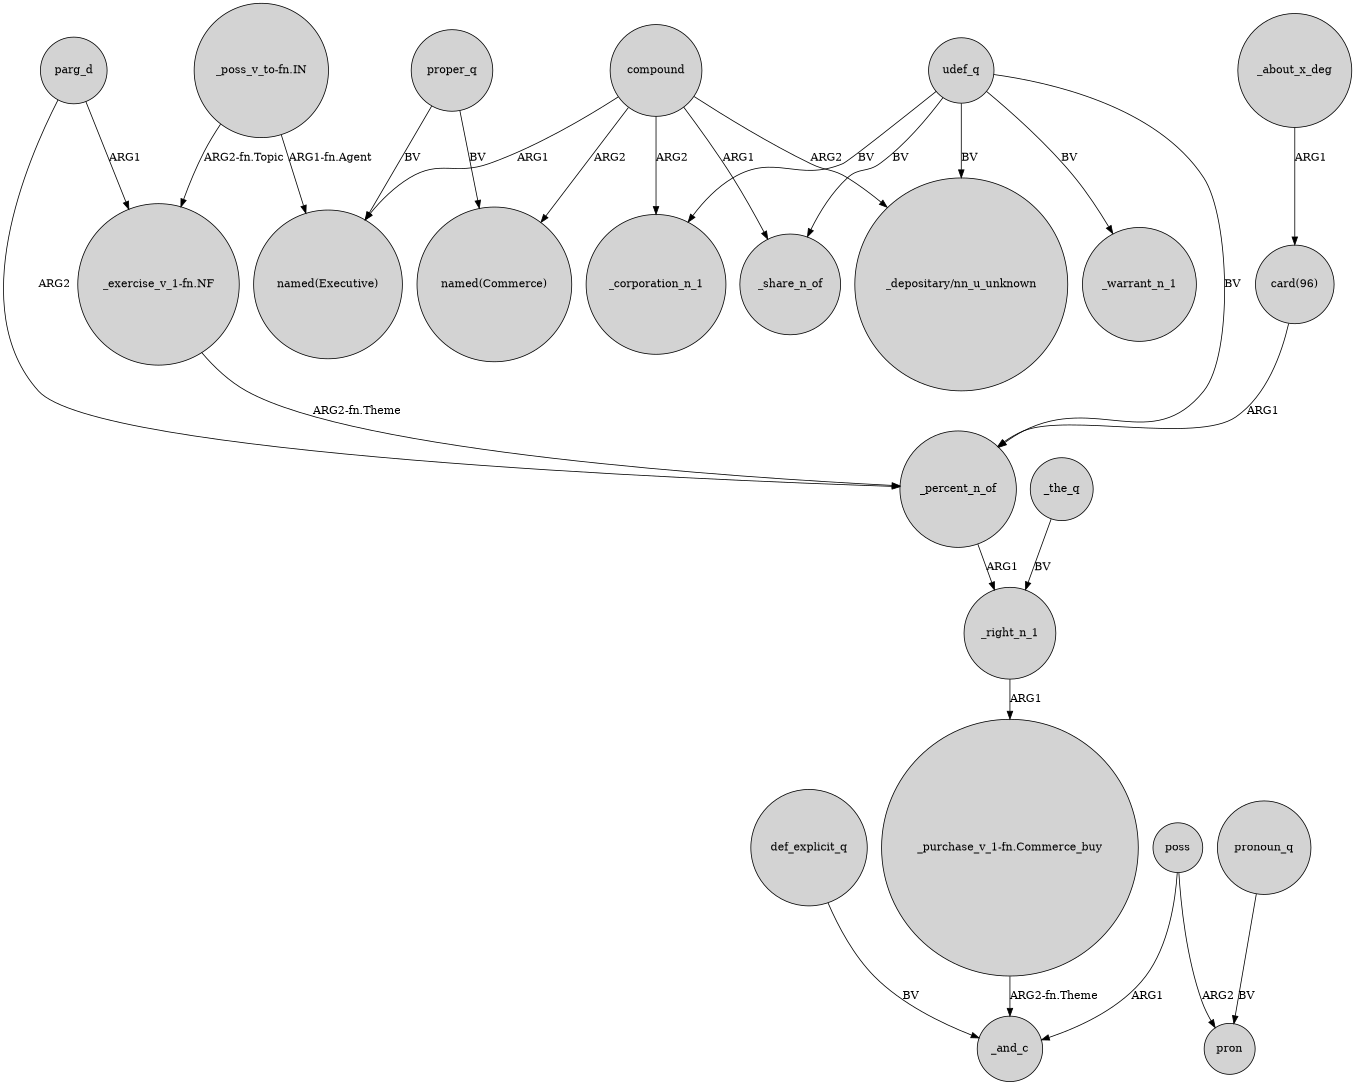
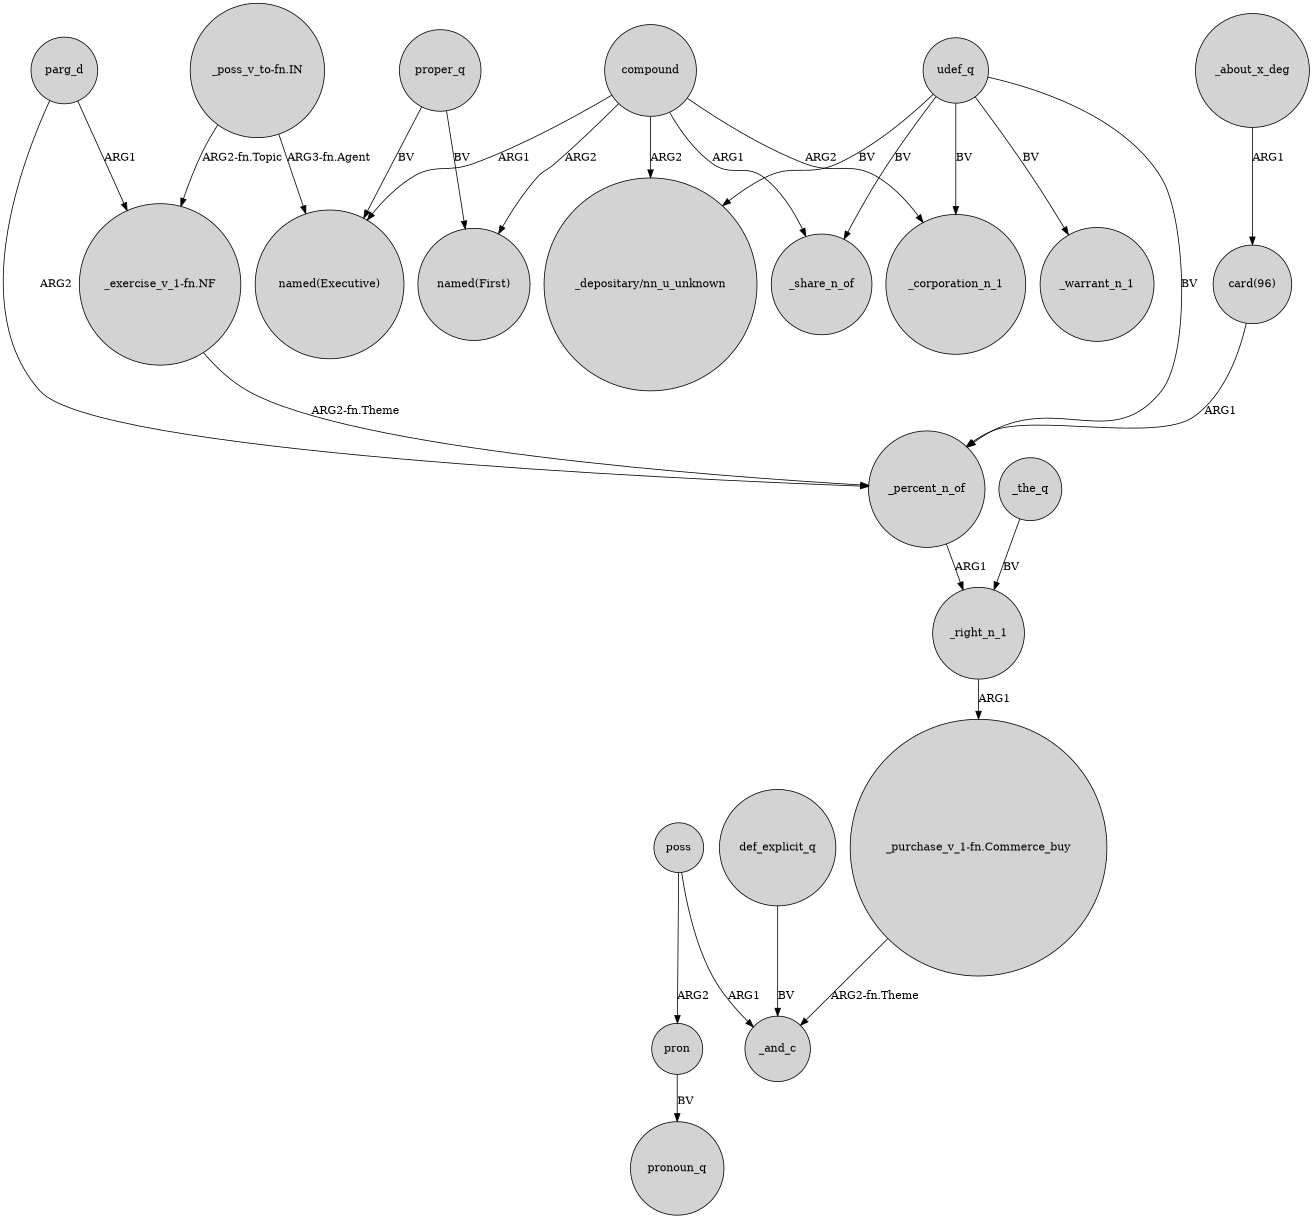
  digraph {
    node [shape=circle style=filled]
    n1 [label="_poss_v_to-fn.IN"]
    "named(Executive)"
    "_exercise_v_1-fn.NF"
    _percent_n_of
    poss
    pron
    _and_c
    def_explicit_q
    compound
    _corporation_n_1
-   "named(First)" [label="named(Commerce)"]
+   "named(First)"
    "_depositary/nn_u_unknown"
    _share_n_of
    proper_q
    udef_q
    _warrant_n_1
    _right_n_1
    parg_d
    _about_x_deg
    "card(96)"
    "_purchase_v_1-fn.Commerce_buy"
    pronoun_q
    _the_q
-   n1 -> "named(Executive)" [label="ARG1-fn.Agent"]
+   n1 -> "named(Executive)" [label="ARG3-fn.Agent"]
    n1 -> "_exercise_v_1-fn.NF" [label="ARG2-fn.Topic"]
    "_exercise_v_1-fn.NF" -> _percent_n_of [label="ARG2-fn.Theme"]
    _percent_n_of -> _right_n_1 [label=ARG1]
    poss -> pron [label=ARG2]
    poss -> _and_c [label=ARG1]
    def_explicit_q -> _and_c [label=BV]
    compound -> "named(Executive)" [label=ARG1]
    compound -> _corporation_n_1 [label=ARG2]
    compound -> "named(First)" [label=ARG2]
    compound -> "_depositary/nn_u_unknown" [label=ARG2]
    compound -> _share_n_of [label=ARG1]
    proper_q -> "named(Executive)" [label=BV]
    proper_q -> "named(First)" [label=BV]
    udef_q -> _percent_n_of [label=BV]
    udef_q -> _corporation_n_1 [label=BV]
    udef_q -> "_depositary/nn_u_unknown" [label=BV]
    udef_q -> _share_n_of [label=BV]
    udef_q -> _warrant_n_1 [label=BV]
    _right_n_1 -> "_purchase_v_1-fn.Commerce_buy" [label=ARG1]
    parg_d -> "_exercise_v_1-fn.NF" [label=ARG1]
    parg_d -> _percent_n_of [label=ARG2]
    _about_x_deg -> "card(96)" [label=ARG1]
    "card(96)" -> _percent_n_of [label=ARG1]
    "_purchase_v_1-fn.Commerce_buy" -> _and_c [label="ARG2-fn.Theme"]
-   pronoun_q -> pron [label=BV]
+   pron -> pronoun_q [label=BV]
    _the_q -> _right_n_1 [label=BV]
  }
